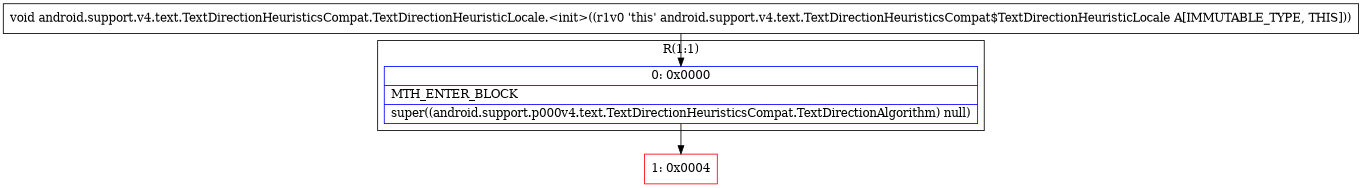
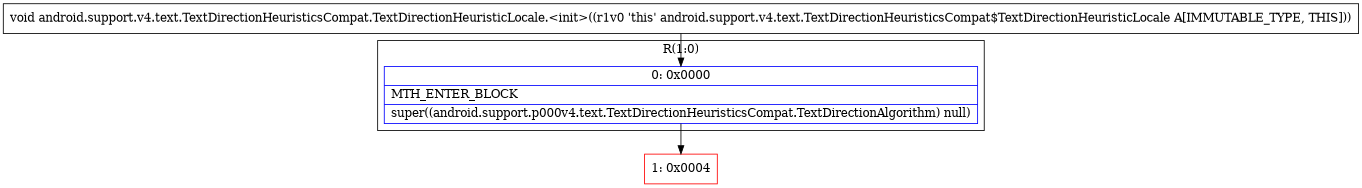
  digraph {
    node [shape=record]
    n1 [color=blue label="{0\:\ 0x0000|MTH_ENTER_BLOCK\l|super((android.support.p000v4.text.TextDirectionHeuristicsCompat.TextDirectionAlgorithm) null)\l}"]
    n2 [color=red label="{1\:\ 0x0004}"]
    n3 [label="{void android.support.v4.text.TextDirectionHeuristicsCompat.TextDirectionHeuristicLocale.\<init\>((r1v0 'this' android.support.v4.text.TextDirectionHeuristicsCompat$TextDirectionHeuristicLocale A[IMMUTABLE_TYPE, THIS])) }"]
    subgraph cluster_1 {
-     label="R(1:1)"
+     label="R(1:0)"
      n1
    }
    n1 -> n2
    n3 -> n1
  }
